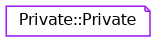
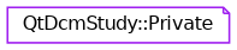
  digraph {
    rankdir=LR
-   n1 [color=purple fillcolor=white fontname=Helvetica fontsize=10 height=0.2 label="Private::Private" shape=note style=filled width=0.4]
+   n1 [color=purple fillcolor=white fontname=Helvetica fontsize=10 height=0.2 label="QtDcmStudy::Private" shape=note style=filled width=0.4]
  }
